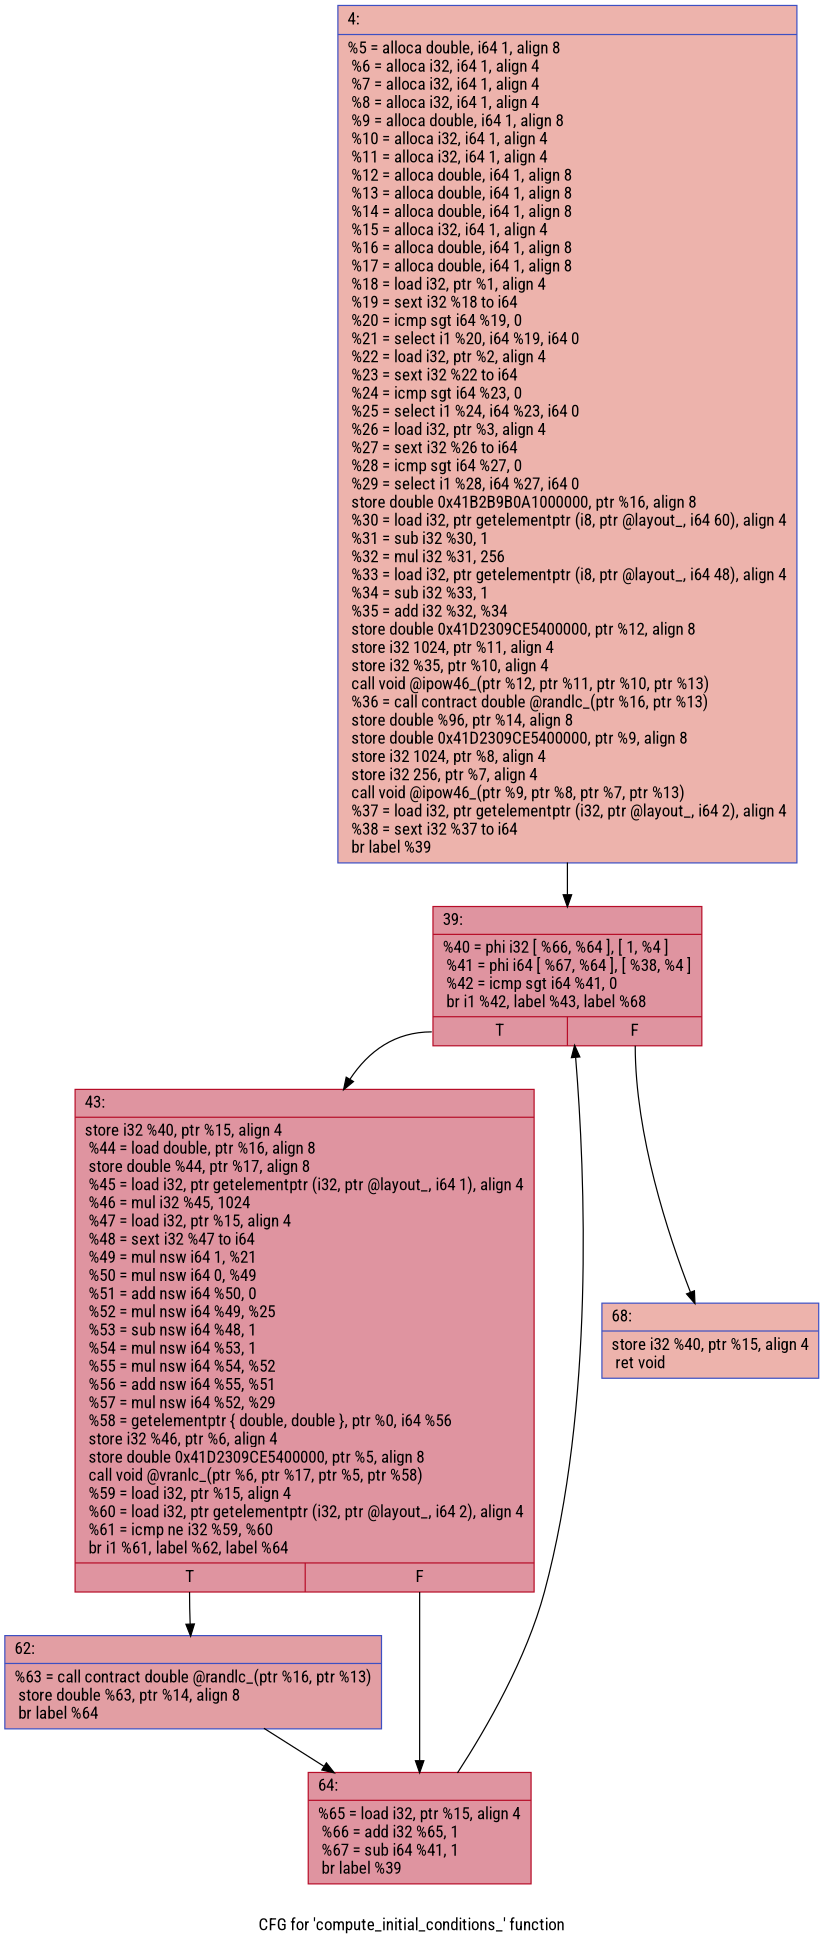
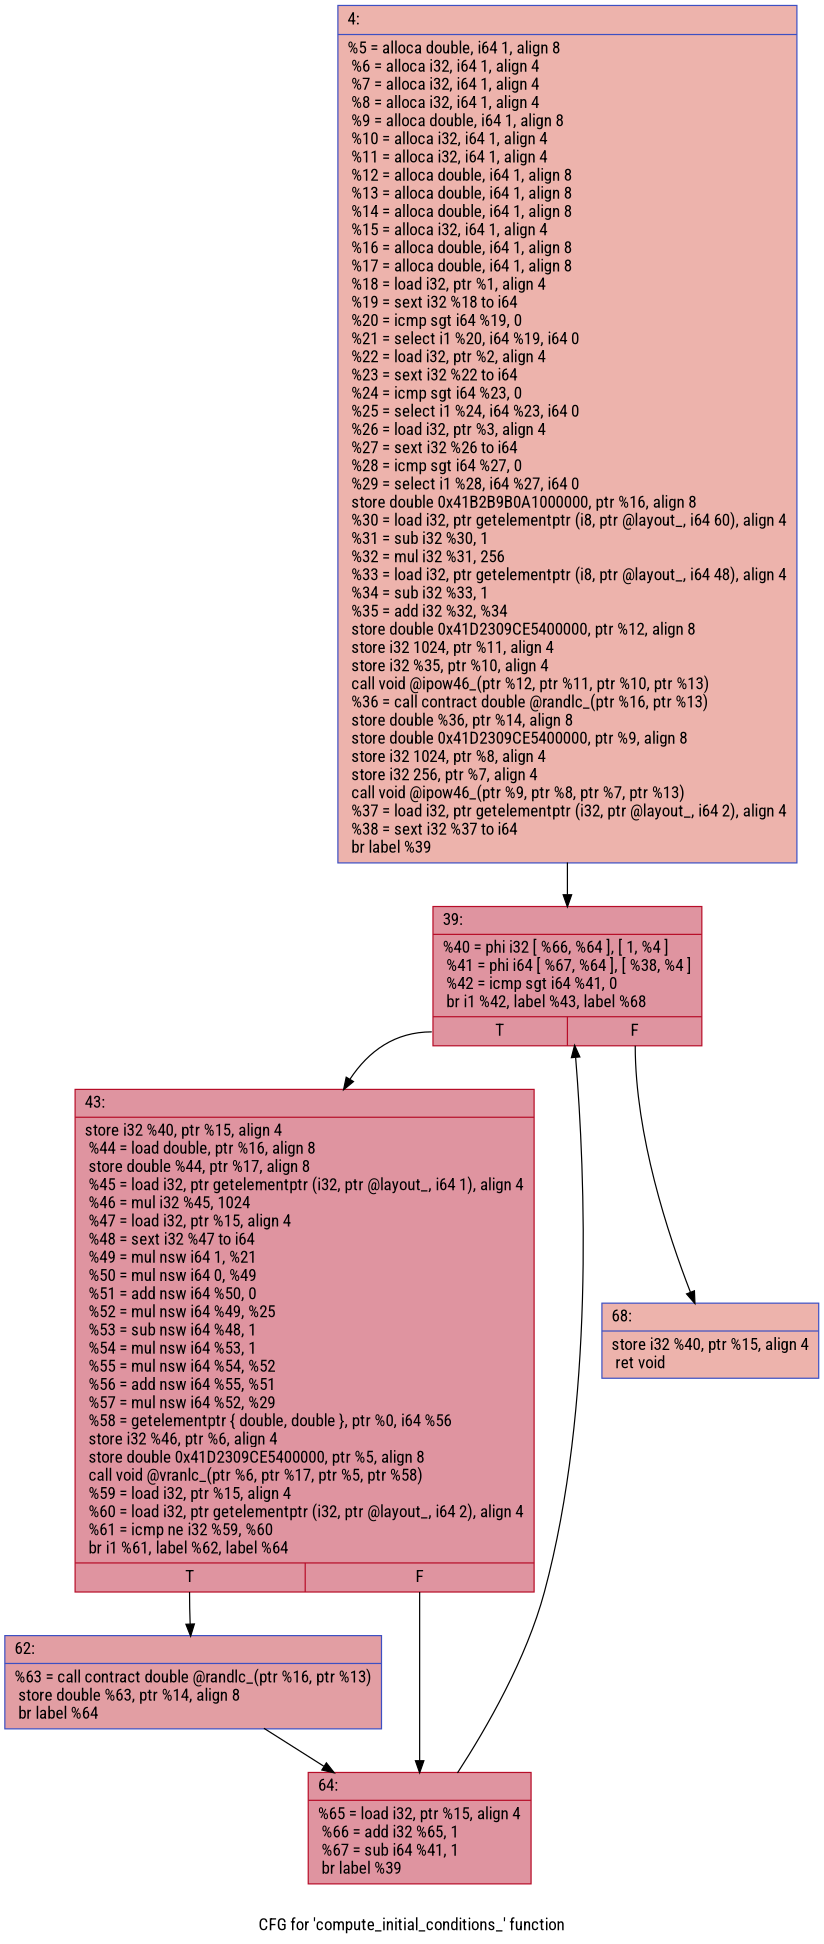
  digraph {
    label="CFG for 'compute_initial_conditions_' function"
    fontname="Roboto Condensed"
    node [color="#3d50c3ff" fillcolor="#b70d2870" fontname="Roboto Condensed" shape=record style=filled]
    edge [fontname="Roboto Condensed"]
-   n1 [fillcolor="#d6524470" label="{4:\l|  %5 = alloca double, i64 1, align 8\l  %6 = alloca i32, i64 1, align 4\l  %7 = alloca i32, i64 1, align 4\l  %8 = alloca i32, i64 1, align 4\l  %9 = alloca double, i64 1, align 8\l  %10 = alloca i32, i64 1, align 4\l  %11 = alloca i32, i64 1, align 4\l  %12 = alloca double, i64 1, align 8\l  %13 = alloca double, i64 1, align 8\l  %14 = alloca double, i64 1, align 8\l  %15 = alloca i32, i64 1, align 4\l  %16 = alloca double, i64 1, align 8\l  %17 = alloca double, i64 1, align 8\l  %18 = load i32, ptr %1, align 4\l  %19 = sext i32 %18 to i64\l  %20 = icmp sgt i64 %19, 0\l  %21 = select i1 %20, i64 %19, i64 0\l  %22 = load i32, ptr %2, align 4\l  %23 = sext i32 %22 to i64\l  %24 = icmp sgt i64 %23, 0\l  %25 = select i1 %24, i64 %23, i64 0\l  %26 = load i32, ptr %3, align 4\l  %27 = sext i32 %26 to i64\l  %28 = icmp sgt i64 %27, 0\l  %29 = select i1 %28, i64 %27, i64 0\l  store double 0x41B2B9B0A1000000, ptr %16, align 8\l  %30 = load i32, ptr getelementptr (i8, ptr @layout_, i64 60), align 4\l  %31 = sub i32 %30, 1\l  %32 = mul i32 %31, 256\l  %33 = load i32, ptr getelementptr (i8, ptr @layout_, i64 48), align 4\l  %34 = sub i32 %33, 1\l  %35 = add i32 %32, %34\l  store double 0x41D2309CE5400000, ptr %12, align 8\l  store i32 1024, ptr %11, align 4\l  store i32 %35, ptr %10, align 4\l  call void @ipow46_(ptr %12, ptr %11, ptr %10, ptr %13)\l  %36 = call contract double @randlc_(ptr %16, ptr %13)\l  store double %96, ptr %14, align 8\l  store double 0x41D2309CE5400000, ptr %9, align 8\l  store i32 1024, ptr %8, align 4\l  store i32 256, ptr %7, align 4\l  call void @ipow46_(ptr %9, ptr %8, ptr %7, ptr %13)\l  %37 = load i32, ptr getelementptr (i32, ptr @layout_, i64 2), align 4\l  %38 = sext i32 %37 to i64\l  br label %39\l}"]
+   n1 [fillcolor="#d6524470" label="{4:\l|  %5 = alloca double, i64 1, align 8\l  %6 = alloca i32, i64 1, align 4\l  %7 = alloca i32, i64 1, align 4\l  %8 = alloca i32, i64 1, align 4\l  %9 = alloca double, i64 1, align 8\l  %10 = alloca i32, i64 1, align 4\l  %11 = alloca i32, i64 1, align 4\l  %12 = alloca double, i64 1, align 8\l  %13 = alloca double, i64 1, align 8\l  %14 = alloca double, i64 1, align 8\l  %15 = alloca i32, i64 1, align 4\l  %16 = alloca double, i64 1, align 8\l  %17 = alloca double, i64 1, align 8\l  %18 = load i32, ptr %1, align 4\l  %19 = sext i32 %18 to i64\l  %20 = icmp sgt i64 %19, 0\l  %21 = select i1 %20, i64 %19, i64 0\l  %22 = load i32, ptr %2, align 4\l  %23 = sext i32 %22 to i64\l  %24 = icmp sgt i64 %23, 0\l  %25 = select i1 %24, i64 %23, i64 0\l  %26 = load i32, ptr %3, align 4\l  %27 = sext i32 %26 to i64\l  %28 = icmp sgt i64 %27, 0\l  %29 = select i1 %28, i64 %27, i64 0\l  store double 0x41B2B9B0A1000000, ptr %16, align 8\l  %30 = load i32, ptr getelementptr (i8, ptr @layout_, i64 60), align 4\l  %31 = sub i32 %30, 1\l  %32 = mul i32 %31, 256\l  %33 = load i32, ptr getelementptr (i8, ptr @layout_, i64 48), align 4\l  %34 = sub i32 %33, 1\l  %35 = add i32 %32, %34\l  store double 0x41D2309CE5400000, ptr %12, align 8\l  store i32 1024, ptr %11, align 4\l  store i32 %35, ptr %10, align 4\l  call void @ipow46_(ptr %12, ptr %11, ptr %10, ptr %13)\l  %36 = call contract double @randlc_(ptr %16, ptr %13)\l  store double %36, ptr %14, align 8\l  store double 0x41D2309CE5400000, ptr %9, align 8\l  store i32 1024, ptr %8, align 4\l  store i32 256, ptr %7, align 4\l  call void @ipow46_(ptr %9, ptr %8, ptr %7, ptr %13)\l  %37 = load i32, ptr getelementptr (i32, ptr @layout_, i64 2), align 4\l  %38 = sext i32 %37 to i64\l  br label %39\l}"]
    n2 [color="#b70d28ff" label="{39:\l|  %40 = phi i32 [ %66, %64 ], [ 1, %4 ]\l  %41 = phi i64 [ %67, %64 ], [ %38, %4 ]\l  %42 = icmp sgt i64 %41, 0\l  br i1 %42, label %43, label %68\l|{<s0>T|<s1>F}}"]
    n3 [color="#b70d28ff" label="{43:\l|  store i32 %40, ptr %15, align 4\l  %44 = load double, ptr %16, align 8\l  store double %44, ptr %17, align 8\l  %45 = load i32, ptr getelementptr (i32, ptr @layout_, i64 1), align 4\l  %46 = mul i32 %45, 1024\l  %47 = load i32, ptr %15, align 4\l  %48 = sext i32 %47 to i64\l  %49 = mul nsw i64 1, %21\l  %50 = mul nsw i64 0, %49\l  %51 = add nsw i64 %50, 0\l  %52 = mul nsw i64 %49, %25\l  %53 = sub nsw i64 %48, 1\l  %54 = mul nsw i64 %53, 1\l  %55 = mul nsw i64 %54, %52\l  %56 = add nsw i64 %55, %51\l  %57 = mul nsw i64 %52, %29\l  %58 = getelementptr \{ double, double \}, ptr %0, i64 %56\l  store i32 %46, ptr %6, align 4\l  store double 0x41D2309CE5400000, ptr %5, align 8\l  call void @vranlc_(ptr %6, ptr %17, ptr %5, ptr %58)\l  %59 = load i32, ptr %15, align 4\l  %60 = load i32, ptr getelementptr (i32, ptr @layout_, i64 2), align 4\l  %61 = icmp ne i32 %59, %60\l  br i1 %61, label %62, label %64\l|{<s0>T|<s1>F}}"]
    n4 [fillcolor="#d6524470" label="{68:\l|  store i32 %40, ptr %15, align 4\l  ret void\l}"]
    n5 [fillcolor="#be242e70" label="{62:\l|  %63 = call contract double @randlc_(ptr %16, ptr %13)\l  store double %63, ptr %14, align 8\l  br label %64\l}"]
    n6 [color="#b70d28ff" label="{64:\l|  %65 = load i32, ptr %15, align 4\l  %66 = add i32 %65, 1\l  %67 = sub i64 %41, 1\l  br label %39\l}"]
    n1 -> n2
    n2 -> n3 [tailport=s0]
    n2 -> n4 [tailport=s1]
    n3 -> n5 [tailport=s0]
    n3 -> n6 [tailport=s1]
    n5 -> n6
    n6 -> n2
  }
